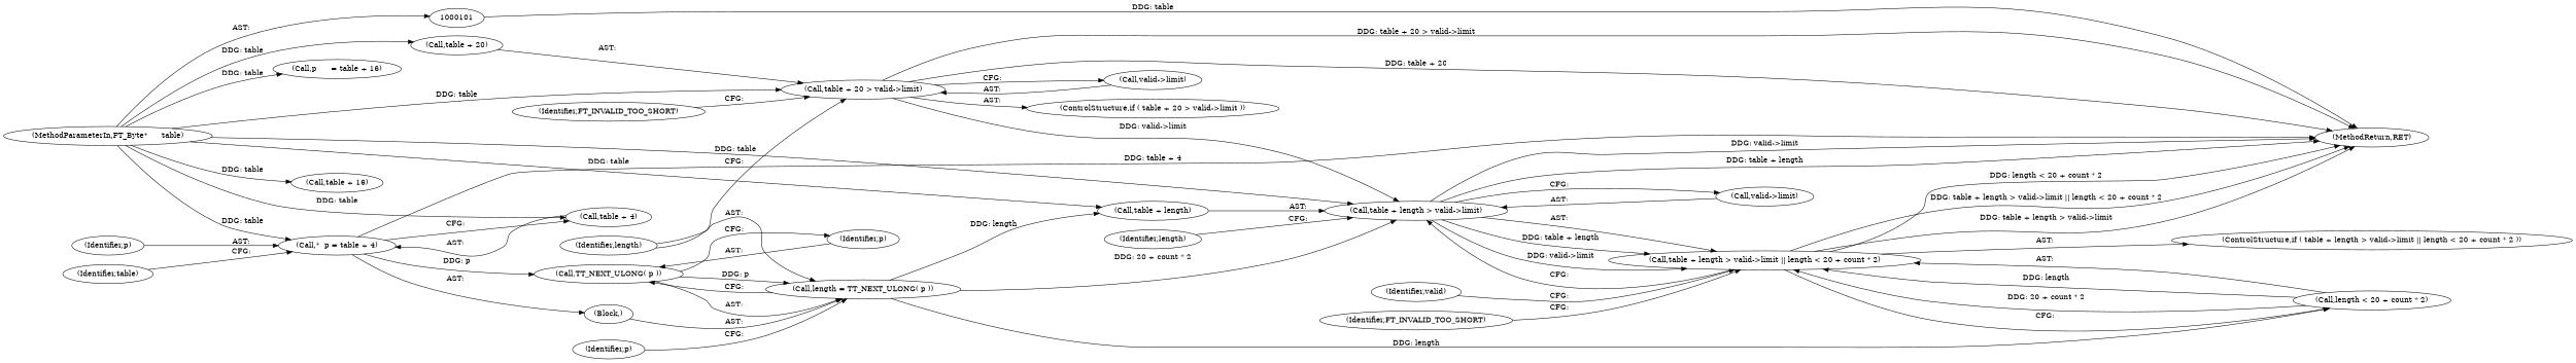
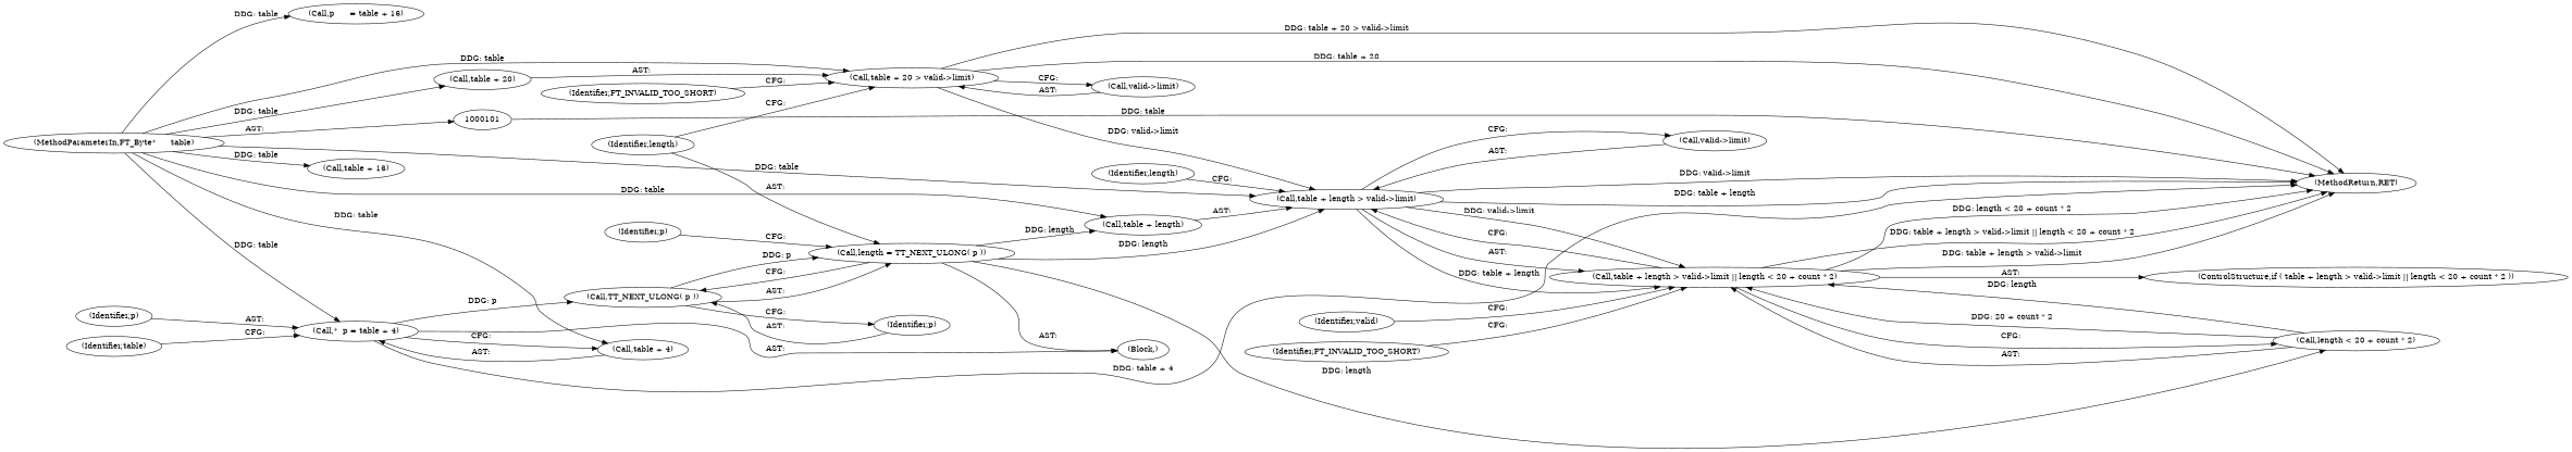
  digraph {
    rankdir=LR
    n1 [label="(Call,table + length > valid->limit)"]
    n2 [label="(Call,table + length > valid->limit || length < 20 + count * 2)"]
    n3 [label="(MethodReturn,RET)"]
    n4 [label="(Call,valid->limit)"]
    n5 [label="(Call,length < 20 + count * 2)"]
    n6 [label="(ControlStructure,if ( table + length > valid->limit || length < 20 + count * 2 ))"]
    n7 [label="(MethodParameterIn,FT_Byte*      table)"]
    n8 [label="(Call,*  p = table + 4)"]
    n9 [label="(Call,table + 20 > valid->limit)"]
    n10 [label="(Call,table + 20)"]
    n11 [label="(Call,table + 16)"]
    n12 [label="(Call,table + length)"]
    n13 [label="(Call,table + 4)"]
    n14 [label="(Call,p      = table + 16)"]
    1000101
    n16 [label="(Call,TT_NEXT_ULONG( p ))"]
    n17 [label="(Block,)"]
    n18 [label="(Call,valid->limit)"]
-   n19 [label="(ControlStructure,if ( table + 20 > valid->limit ))"]
    n20 [label="(Call,length = TT_NEXT_ULONG( p ))"]
    n21 [label="(Identifier,p)"]
    n22 [label="(Identifier,length)"]
    n23 [label="(Identifier,FT_INVALID_TOO_SHORT)"]
    n24 [label="(Identifier,p)"]
    n25 [label="(Identifier,length)"]
    n26 [label="(Identifier,FT_INVALID_TOO_SHORT)"]
    n27 [label="(Identifier,valid)"]
    n28 [label="(Identifier,table)"]
    n29 [label="(Identifier,p)"]
    n1 -> n2 [label="AST: "]
    n1 -> n2 [label="DDG: table + length"]
    n1 -> n2 [label="DDG: valid->limit"]
    n1 -> n3 [label="DDG: valid->limit"]
    n1 -> n3 [label="DDG: table + length"]
    n1 -> n4 [label="CFG: "]
    n2 -> n1 [label="CFG: "]
    n2 -> n3 [label="DDG: length < 20 + count * 2"]
    n2 -> n3 [label="DDG: table + length > valid->limit || length < 20 + count * 2"]
    n2 -> n3 [label="DDG: table + length > valid->limit"]
    n2 -> n5 [label="CFG: "]
    n2 -> n6 [label="AST: "]
    n4 -> n1 [label="AST: "]
    n5 -> n2 [label="AST: "]
    n5 -> n2 [label="DDG: length"]
    n5 -> n2 [label="DDG: 20 + count * 2"]
    n7 -> n1 [label="DDG: table"]
    n7 -> n8 [label="DDG: table"]
    n7 -> n9 [label="DDG: table"]
    n7 -> n10 [label="DDG: table"]
    n7 -> n11 [label="DDG: table"]
    n7 -> n12 [label="DDG: table"]
    n7 -> n13 [label="DDG: table"]
    n7 -> n14 [label="DDG: table"]
    n7 -> 1000101 [label="AST: "]
    n8 -> n3 [label="DDG: table + 4"]
    n8 -> n13 [label="CFG: "]
    n8 -> n16 [label="DDG: p"]
    n8 -> n17 [label="AST: "]
    n9 -> n1 [label="DDG: valid->limit"]
    n9 -> n3 [label="DDG: table + 20 > valid->limit"]
    n9 -> n3 [label="DDG: table + 20"]
    n9 -> n18 [label="CFG: "]
-   n9 -> n19 [label="AST: "]
    n10 -> n9 [label="AST: "]
    n12 -> n1 [label="AST: "]
    n13 -> n8 [label="AST: "]
    1000101 -> n3 [label="DDG: table"]
    n16 -> n20 [label="AST: "]
    n16 -> n20 [label="DDG: p"]
    n16 -> n21 [label="CFG: "]
    n18 -> n9 [label="AST: "]
-   n20 -> n1 [label="DDG: 20 + count * 2"]
+   n20 -> n1 [label="DDG: length"]
    n20 -> n5 [label="DDG: length"]
    n20 -> n12 [label="DDG: length"]
    n20 -> n16 [label="CFG: "]
-   n17 -> n20 [label="AST: "]
+   n20 -> n17 [label="AST: "]
    n21 -> n16 [label="AST: "]
    n22 -> n1 [label="CFG: "]
    n23 -> n9 [label="CFG: "]
    n24 -> n8 [label="AST: "]
    n25 -> n9 [label="CFG: "]
    n25 -> n20 [label="AST: "]
    n26 -> n2 [label="CFG: "]
    n27 -> n2 [label="CFG: "]
    n28 -> n8 [label="CFG: "]
    n29 -> n20 [label="CFG: "]
  }
